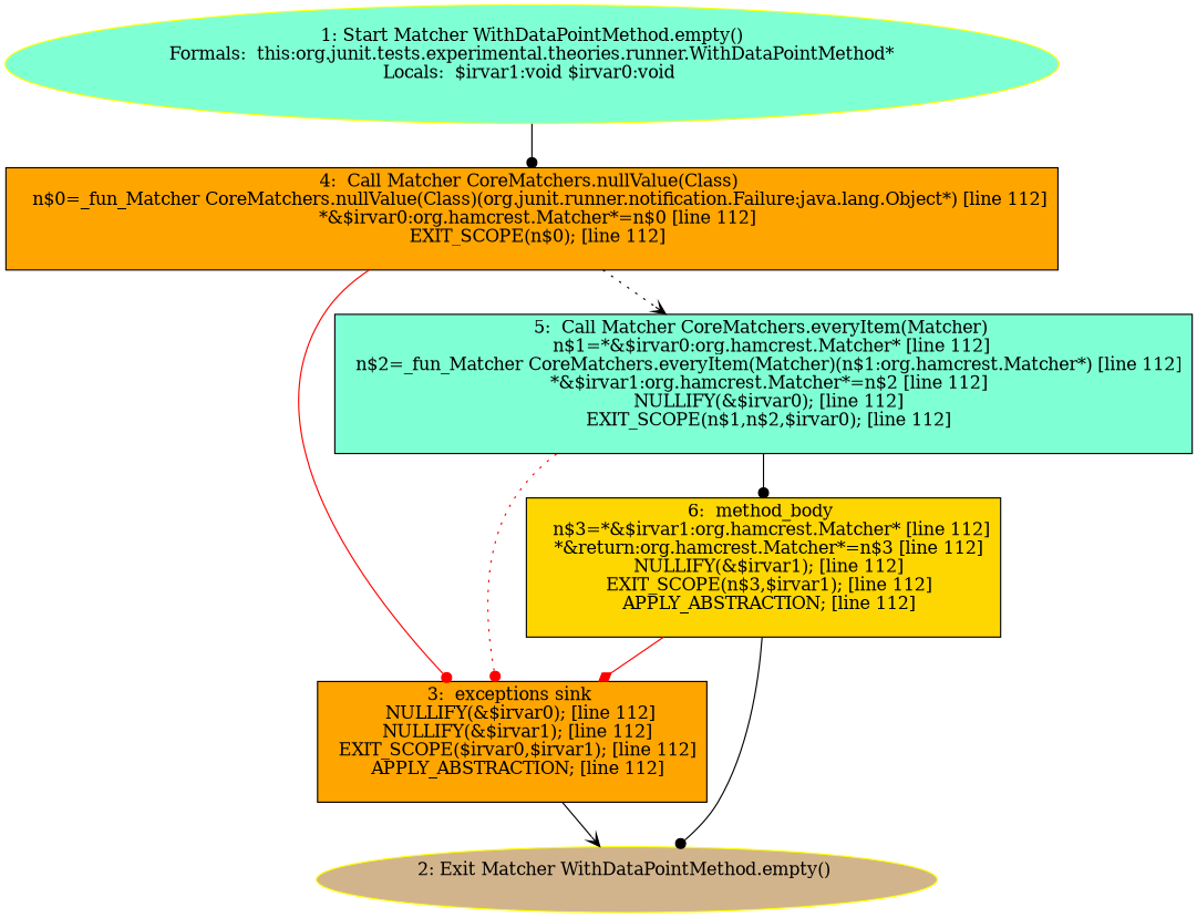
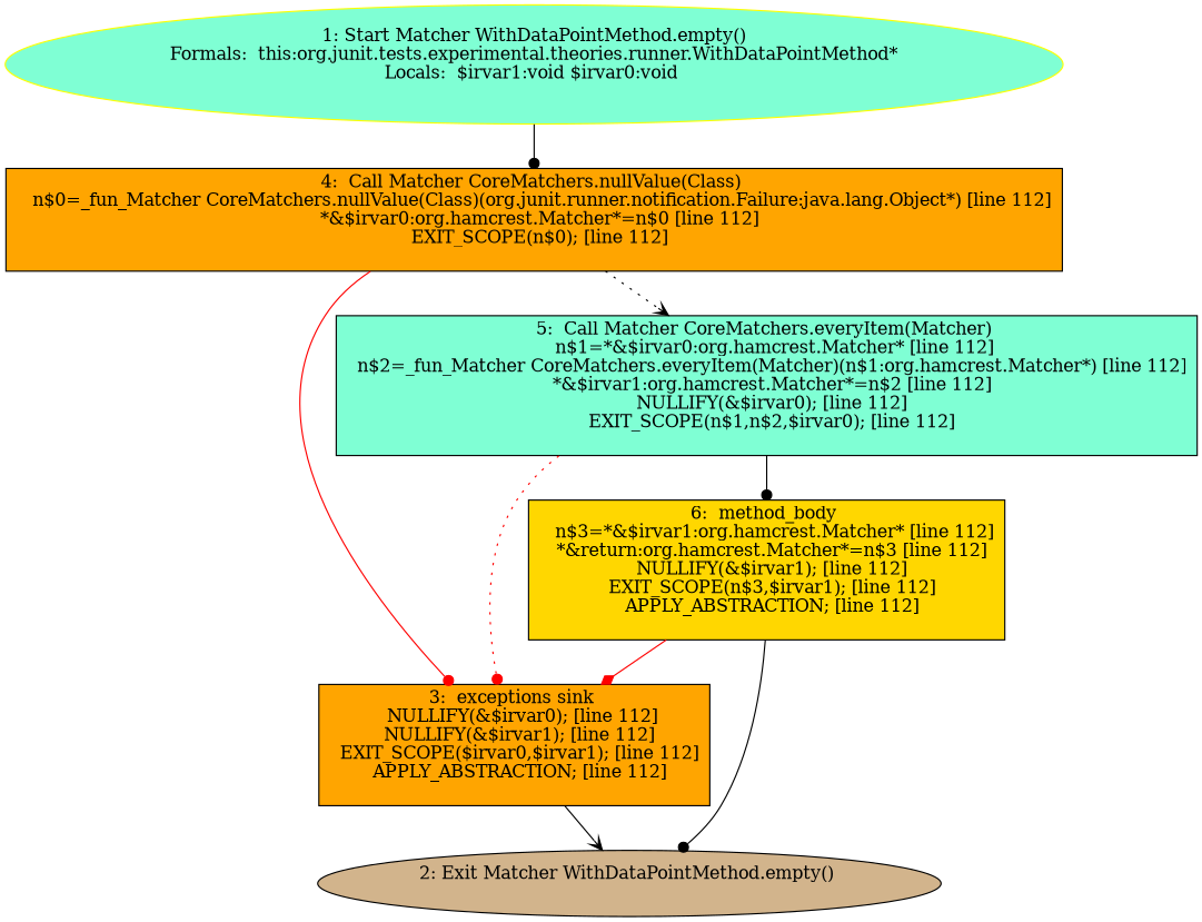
  digraph {
    node [style=filled fillcolor=aquamarine shape=box]
    edge [style=solid arrowhead=dot]
    n1 [color=yellow label="1: Start Matcher WithDataPointMethod.empty()\nFormals:  this:org.junit.tests.experimental.theories.runner.WithDataPointMethod*\nLocals:  $irvar1:void $irvar0:void \n  " shape=""]
    n2 [label="4:  Call Matcher CoreMatchers.nullValue(Class) \n   n$0=_fun_Matcher CoreMatchers.nullValue(Class)(org.junit.runner.notification.Failure:java.lang.Object*) [line 112]\n  *&$irvar0:org.hamcrest.Matcher*=n$0 [line 112]\n  EXIT_SCOPE(n$0); [line 112]\n " fillcolor=orange]
    n3 [label="3:  exceptions sink \n   NULLIFY(&$irvar0); [line 112]\n  NULLIFY(&$irvar1); [line 112]\n  EXIT_SCOPE($irvar0,$irvar1); [line 112]\n  APPLY_ABSTRACTION; [line 112]\n " fillcolor=orange]
    n4 [label="5:  Call Matcher CoreMatchers.everyItem(Matcher) \n   n$1=*&$irvar0:org.hamcrest.Matcher* [line 112]\n  n$2=_fun_Matcher CoreMatchers.everyItem(Matcher)(n$1:org.hamcrest.Matcher*) [line 112]\n  *&$irvar1:org.hamcrest.Matcher*=n$2 [line 112]\n  NULLIFY(&$irvar0); [line 112]\n  EXIT_SCOPE(n$1,n$2,$irvar0); [line 112]\n "]
-   n5 [color=yellow label="2: Exit Matcher WithDataPointMethod.empty() \n  " fillcolor=tan shape=""]
+   n5 [color=black label="2: Exit Matcher WithDataPointMethod.empty() \n  " fillcolor=tan shape=""]
    n6 [label="6:  method_body \n   n$3=*&$irvar1:org.hamcrest.Matcher* [line 112]\n  *&return:org.hamcrest.Matcher*=n$3 [line 112]\n  NULLIFY(&$irvar1); [line 112]\n  EXIT_SCOPE(n$3,$irvar1); [line 112]\n  APPLY_ABSTRACTION; [line 112]\n " fillcolor=gold]
    n1 -> n2
    n2 -> n3 [color=red]
    n2 -> n4 [style=dotted arrowhead=vee]
    n3 -> n5 [arrowhead=vee]
    n4 -> n3 [color=red style=dotted]
    n4 -> n6
    n6 -> n3 [color=red arrowhead=diamond]
    n6 -> n5
  }
